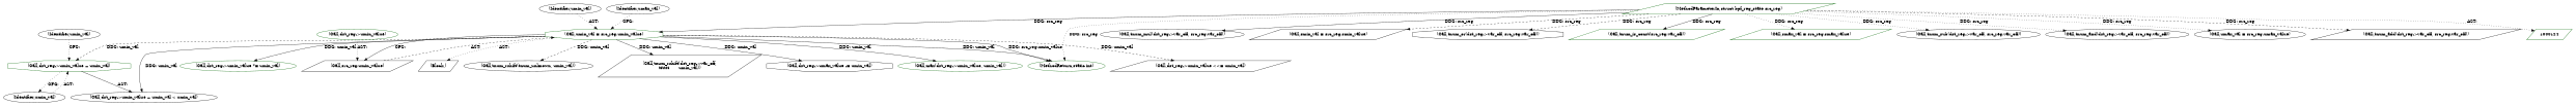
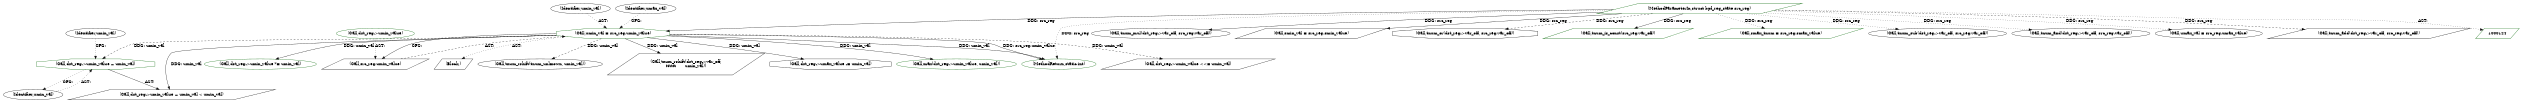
  digraph {
    node [color=black shape=ellipse]
    edge [style=dotted]
    n1 [color=darkgreen label="(Call,dst_reg->umin_value + umin_val)" shape=octagon]
    n2 [label="(Identifier,umin_val)"]
-   n3 [label="(Call,dst_reg->umin_value + umin_val < umin_val)"]
+   n3 [label="(Call,dst_reg->umin_value + umin_val < umin_val)" shape=parallelogram]
    n4 [color=darkgreen label="(Call,umin_val = src_reg.umin_value)" shape=octagon]
    n5 [color=darkgreen label="(Call,dst_reg->umin_value *= umin_val)"]
    n6 [label="(Call,src_reg.umin_value)" shape=parallelogram]
    n7 [label="(Block,)" shape=parallelogram]
    n8 [label="(Call,tnum_rshift(tnum_unknown, umin_val))"]
    n9 [label="(Call,tnum_rshift(dst_reg->var_off,\n\t\t\t\t\t\t       umin_val))" shape=parallelogram]
    n10 [label="(Call,dst_reg->umax_value -= umin_val)" shape=octagon]
    n11 [color=darkgreen label="(Call,max(dst_reg->umin_value, umin_val))"]
    n12 [color=darkgreen label="(MethodReturn,static int)"]
    n13 [label="(Call,dst_reg->umin_value <<= umin_val)" shape=parallelogram]
    n14 [color=darkgreen label="(MethodParameterIn,struct bpf_reg_state src_reg)" shape=parallelogram]
    n15 [label="(Call,tnum_mul(dst_reg->var_off, src_reg.var_off))"]
    n16 [label="(Call,smin_val = src_reg.smin_value)" shape=parallelogram]
    n17 [label="(Call,tnum_or(dst_reg->var_off, src_reg.var_off))" shape=octagon]
    n18 [color=darkgreen label="(Call,tnum_is_const(src_reg.var_off))" shape=parallelogram]
-   n19 [color=darkgreen label="(Call,smax_val = src_reg.smax_value)" shape=parallelogram]
+   n19 [color=darkgreen label="(Call,smax_tnum = src_reg.smax_value)" shape=parallelogram]
    n20 [label="(Call,tnum_sub(dst_reg->var_off, src_reg.var_off))"]
    n21 [label="(Call,tnum_and(dst_reg->var_off, src_reg.var_off))"]
    n22 [label="(Call,umax_val = src_reg.umax_value)"]
    n23 [label="(Call,tnum_add(dst_reg->var_off, src_reg.var_off))" shape=parallelogram]
    1000124 [color=darkgreen shape=parallelogram]
    n25 [label="(Identifier,umin_val)"]
    n26 [label="(Identifier,umin_val)"]
    n27 [color=darkgreen label="(Call,dst_reg->umin_value)"]
    n28 [label="(Identifier,umax_val)"]
    n1 -> n2 [label="CFG: "]
    n1 -> n3 [label="AST: " style=solid]
    n2 -> n1 [label="AST: "]
    n4 -> n1 [label="DDG: umin_val" style=dashed]
    n4 -> n3 [label="DDG: umin_val" style=solid]
    n4 -> n5 [label="DDG: umin_val" style=solid]
    n4 -> n6 [label="CFG: " style=solid]
    n4 -> n7 [label="AST: "]
    n4 -> n8 [label="DDG: umin_val" style=dashed]
    n4 -> n9 [label="DDG: umin_val" style=solid]
    n4 -> n10 [label="DDG: umin_val" style=solid]
    n4 -> n11 [label="DDG: umin_val" style=solid]
    n4 -> n12 [label="DDG: umin_val" style=solid]
    n4 -> n12 [label="DDG: src_reg.umin_value" style=solid]
    n4 -> n13 [label="DDG: umin_val" style=dashed]
    n6 -> n4 [label="AST: " style=dashed]
    n14 -> n4 [label="DDG: src_reg" style=solid]
    n14 -> n12 [label="DDG: src_reg"]
    n14 -> n15 [label="DDG: src_reg" style=solid]
-   n14 -> n16 [label="DDG: src_reg" style=dashed]
+   n14 -> n16 [label="DDG: src_reg" style=solid]
    n14 -> n17 [label="DDG: src_reg" style=dashed]
    n14 -> n18 [label="DDG: src_reg" style=solid]
    n14 -> n19 [label="DDG: src_reg"]
    n14 -> n20 [label="DDG: src_reg"]
    n14 -> n21 [label="DDG: src_reg"]
    n14 -> n22 [label="DDG: src_reg"]
    n14 -> n23 [label="DDG: src_reg" style=dashed]
    n14 -> 1000124 [label="AST: "]
    n25 -> n4 [label="AST: "]
    n26 -> n1 [label="CFG: "]
    n27 -> n6 [label="AST: "]
    n28 -> n4 [label="CFG: "]
  }
